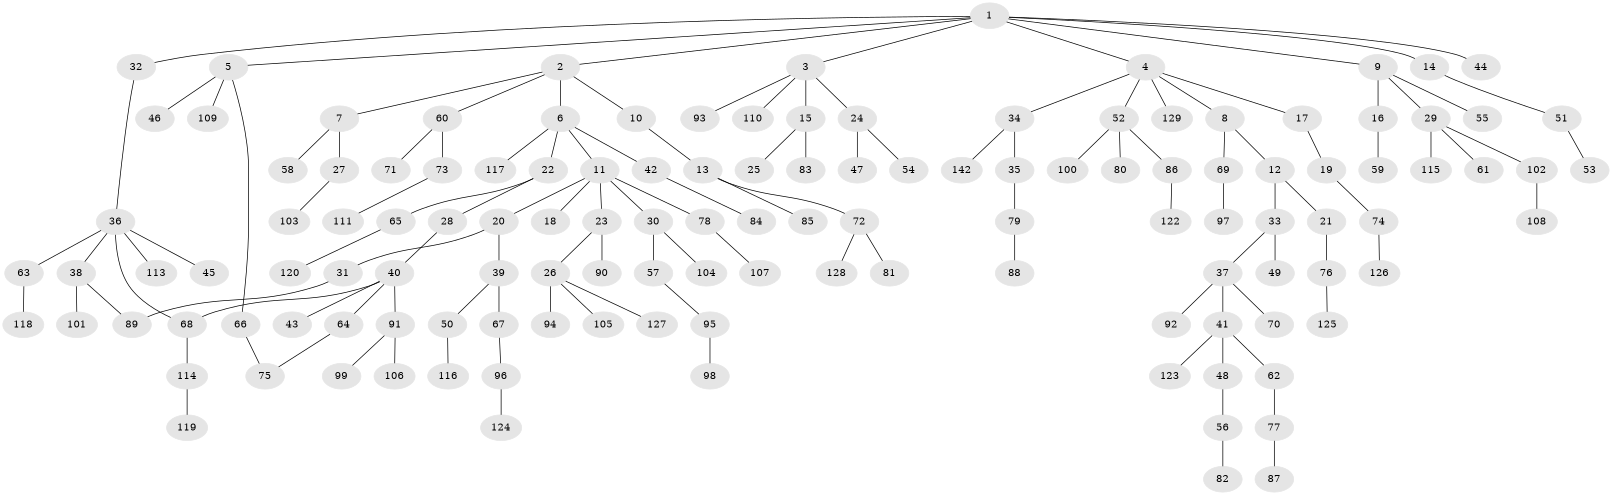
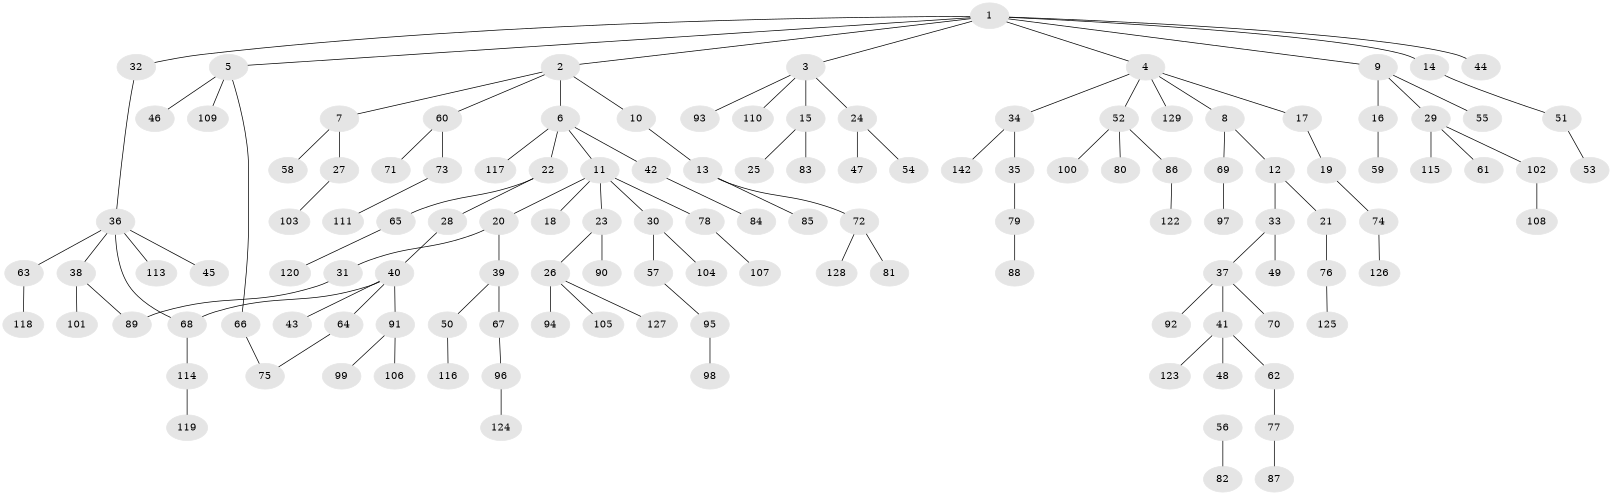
  graph {
    node [color=gray90 style=filled]
    1
    2
    3
    4
    5
    9
    14
    32
    44
    6
    7
    10
    60
    15
    24
    93
    110
    8
    17
    34
    52
    129
    46
    66
    109
    16
    29
    55
    51
    36
    11
    22
    42
    117
    27
    58
    13
    71
    73
    25
    83
    47
    54
    12
    69
    19
    35
    n48 [label=142]
    80
    86
    100
    75
    18
    20
    23
    30
    78
    28
    65
    84
    103
    21
    33
    97
    59
    61
    102
    115
    72
    85
    31
    39
    26
    90
    57
    104
    107
    76
    37
    49
    81
    128
    53
    74
    126
    89
    50
    67
    125
    40
    120
    94
    105
    127
    68
    43
    64
    91
    108
    95
    38
    45
    63
    113
    41
    70
    92
    79
    88
    101
    118
    114
    48
    62
    123
    116
    96
    99
    106
    56
    77
    82
    122
    98
    111
    87
    124
    119
    1 -- 2
    1 -- 3
    1 -- 4
    1 -- 5
    1 -- 9
    1 -- 14
    1 -- 32
    1 -- 44
    2 -- 6
    2 -- 7
    2 -- 10
    2 -- 60
    3 -- 15
    3 -- 24
    3 -- 93
    3 -- 110
    4 -- 8
    4 -- 17
    4 -- 34
    4 -- 52
    4 -- 129
    5 -- 46
    5 -- 66
    5 -- 109
    9 -- 16
    9 -- 29
    9 -- 55
    14 -- 51
    32 -- 36
    6 -- 11
    6 -- 22
    6 -- 42
    6 -- 117
    7 -- 27
    7 -- 58
    10 -- 13
    60 -- 71
    60 -- 73
    15 -- 25
    15 -- 83
    24 -- 47
    24 -- 54
    8 -- 12
    8 -- 69
    17 -- 19
    34 -- 35
    34 -- n48
    52 -- 80
    52 -- 86
    52 -- 100
    66 -- 75
    16 -- 59
    29 -- 61
    29 -- 102
    29 -- 115
    51 -- 53
    36 -- 68
    36 -- 38
    36 -- 45
    36 -- 63
    36 -- 113
    11 -- 18
    11 -- 20
    11 -- 23
    11 -- 30
    11 -- 78
    22 -- 28
    22 -- 65
    42 -- 84
    27 -- 103
    13 -- 72
    13 -- 85
    73 -- 111
    12 -- 21
    12 -- 33
    69 -- 97
    19 -- 74
    35 -- 79
    86 -- 122
    20 -- 31
    20 -- 39
    23 -- 26
    23 -- 90
    30 -- 57
    30 -- 104
    78 -- 107
    28 -- 40
    65 -- 120
    21 -- 76
    33 -- 37
    33 -- 49
    102 -- 108
    72 -- 81
    72 -- 128
    31 -- 89
    39 -- 50
    39 -- 67
    26 -- 94
    26 -- 105
    26 -- 127
    57 -- 95
    76 -- 125
    37 -- 41
    37 -- 70
    37 -- 92
    74 -- 126
    50 -- 116
    67 -- 96
    40 -- 68
    40 -- 43
    40 -- 64
    40 -- 91
    68 -- 114
    64 -- 75
    91 -- 99
    91 -- 106
    95 -- 98
    38 -- 89
    38 -- 101
    63 -- 118
    41 -- 48
    41 -- 62
    41 -- 123
    79 -- 88
    114 -- 119
-   48 -- 56
    62 -- 77
    96 -- 124
    56 -- 82
    77 -- 87
  }
